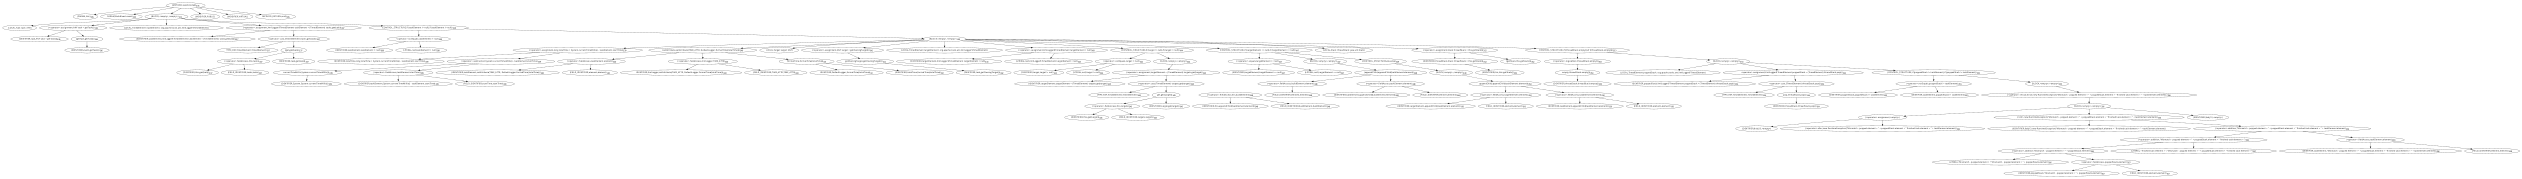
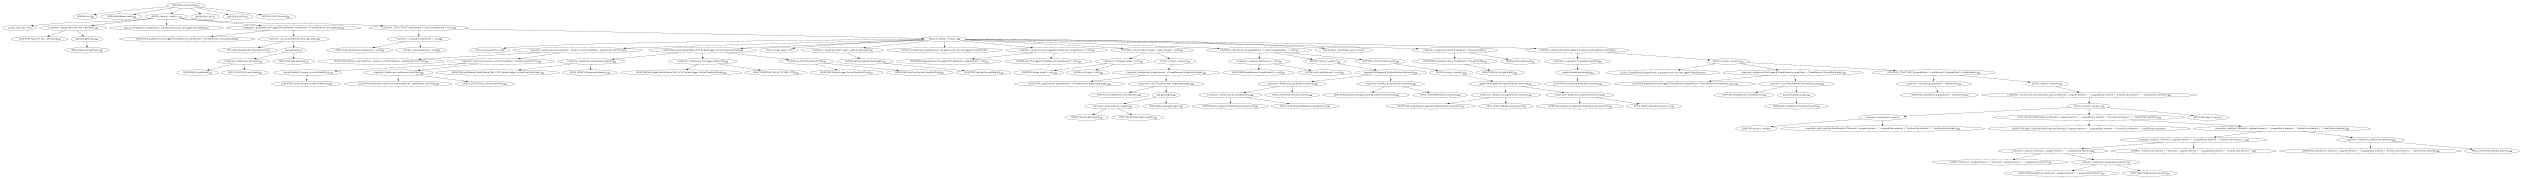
  digraph {
    fontname="Open Sans"
    node [fontname="Open Sans"]
    edge [fontname="Open Sans"]
    n1 [label=<(METHOD,taskFinished)<SUB>335</SUB>>]
    n2 [label=<(PARAM,this)<SUB>335</SUB>>]
    n3 [label=<(PARAM,BuildEvent event)<SUB>335</SUB>>]
    n4 [label=<(BLOCK,&lt;empty&gt;,&lt;empty&gt;)<SUB>335</SUB>>]
    n5 [label=<(MODIFIER,PUBLIC)>]
    n6 [label=<(MODIFIER,VIRTUAL)>]
    n7 [label=<(METHOD_RETURN,void)<SUB>335</SUB>>]
    n8 [label=<(LOCAL,Task task: ANY)>]
    n9 [label=<(&lt;operator&gt;.assignment,ANY task = getTask())<SUB>336</SUB>>]
    n10 [label=<(LOCAL,TimedElement taskElement: org.apache.tools.ant.XmlLogger$TimedElement)>]
    n11 [label=<(&lt;operator&gt;.assignment,XmlLogger$TimedElement taskElement = (TimedElement) tasks.get(task))<SUB>337</SUB>>]
    n12 [label=<(CONTROL_STRUCTURE,if (taskElement != null),if (taskElement != null))<SUB>338</SUB>>]
    n13 [label=<(IDENTIFIER,task,ANY task = getTask())<SUB>336</SUB>>]
    n14 [label=<(getTask,getTask())<SUB>336</SUB>>]
    n15 [label=<(IDENTIFIER,taskElement,XmlLogger$TimedElement taskElement = (TimedElement) tasks.get(task))<SUB>337</SUB>>]
    n16 [label=<(&lt;operator&gt;.cast,(TimedElement) tasks.get(task))<SUB>337</SUB>>]
    n17 [label=<(&lt;operator&gt;.notEquals,taskElement != null)<SUB>338</SUB>>]
    n18 [label=<(BLOCK,&lt;empty&gt;,&lt;empty&gt;)<SUB>338</SUB>>]
    n19 [label=<(IDENTIFIER,event,getTask())<SUB>336</SUB>>]
    n20 [label=<(TYPE_REF,TimedElement,TimedElement)<SUB>337</SUB>>]
    n21 [label=<(get,get(task))<SUB>337</SUB>>]
    n22 [label=<(&lt;operator&gt;.fieldAccess,this.tasks)<SUB>337</SUB>>]
    n23 [label=<(IDENTIFIER,task,get(task))<SUB>337</SUB>>]
    n24 [label=<(IDENTIFIER,this,get(task))<SUB>337</SUB>>]
    n25 [label=<(FIELD_IDENTIFIER,tasks,tasks)<SUB>337</SUB>>]
    n26 [label=<(IDENTIFIER,taskElement,taskElement != null)<SUB>838</SUB>>]
    n27 [label=<(LITERAL,null,taskElement != null)<SUB>338</SUB>>]
+   n28 [label=<(LOCAL,long totalTime: long)>]
    n29 [label=<(&lt;operator&gt;.assignment,long totalTime = System.currentTimeMillis() - taskElement.startTime)<SUB>339</SUB>>]
    n30 [label=<(setAttribute,setAttribute(TIME_ATTR, DefaultLogger.formatTime(totalTime)))<SUB>340</SUB>>]
    n31 [label=<(LOCAL,Target target: ANY)>]
    n32 [label=<(&lt;operator&gt;.assignment,ANY target = getOwningTarget())<SUB>342</SUB>>]
    n33 [label=<(LOCAL,TimedElement targetElement: org.apache.tools.ant.XmlLogger$TimedElement)>]
    n34 [label=<(&lt;operator&gt;.assignment,XmlLogger$TimedElement targetElement = null)<SUB>343</SUB>>]
    n35 [label=<(CONTROL_STRUCTURE,if (target != null),if (target != null))<SUB>344</SUB>>]
    n36 [label=<(CONTROL_STRUCTURE,if (targetElement == null),if (targetElement == null))<SUB>347</SUB>>]
    n37 [label=<(LOCAL,Stack threadStack: java.util.Stack)>]
    n38 [label=<(&lt;operator&gt;.assignment,Stack threadStack = this.getStack())<SUB>352</SUB>>]
    n39 [label=<(CONTROL_STRUCTURE,if (!threadStack.empty()),if (!threadStack.empty()))<SUB>353</SUB>>]
    n40 [label=<(IDENTIFIER,totalTime,long totalTime = System.currentTimeMillis() - taskElement.startTime)<SUB>339</SUB>>]
    n41 [label=<(&lt;operator&gt;.subtraction,System.currentTimeMillis() - taskElement.startTime)<SUB>339</SUB>>]
    n42 [label=<(&lt;operator&gt;.fieldAccess,taskElement.element)<SUB>340</SUB>>]
    n43 [label=<(&lt;operator&gt;.fieldAccess,XmlLogger.TIME_ATTR)<SUB>340</SUB>>]
    n44 [label=<(formatTime,formatTime(totalTime))<SUB>341</SUB>>]
    n45 [label=<(getOwningTarget,getOwningTarget())<SUB>342</SUB>>]
    n46 [label=<(IDENTIFIER,targetElement,XmlLogger$TimedElement targetElement = null)<SUB>343</SUB>>]
    n47 [label=<(LITERAL,null,XmlLogger$TimedElement targetElement = null)<SUB>343</SUB>>]
    n48 [label=<(&lt;operator&gt;.notEquals,target != null)<SUB>344</SUB>>]
    n49 [label=<(BLOCK,&lt;empty&gt;,&lt;empty&gt;)<SUB>344</SUB>>]
    n50 [label=<(&lt;operator&gt;.equals,targetElement == null)<SUB>347</SUB>>]
    n51 [label=<(BLOCK,&lt;empty&gt;,&lt;empty&gt;)<SUB>347</SUB>>]
    n52 [label=<(CONTROL_STRUCTURE,else,else)<SUB>349</SUB>>]
    n53 [label=<(IDENTIFIER,threadStack,Stack threadStack = this.getStack())<SUB>352</SUB>>]
    n54 [label=<(getStack,this.getStack())<SUB>352</SUB>>]
    n55 [label=<(&lt;operator&gt;.logicalNot,!threadStack.empty())<SUB>353</SUB>>]
    n56 [label=<(BLOCK,&lt;empty&gt;,&lt;empty&gt;)<SUB>353</SUB>>]
    n57 [label=<(currentTimeMillis,System.currentTimeMillis())<SUB>339</SUB>>]
    n58 [label=<(&lt;operator&gt;.fieldAccess,taskElement.startTime)<SUB>339</SUB>>]
    n59 [label=<(IDENTIFIER,System,System.currentTimeMillis())<SUB>339</SUB>>]
    n60 [label=<(IDENTIFIER,taskElement,System.currentTimeMillis() - taskElement.startTime)<SUB>339</SUB>>]
    n61 [label=<(FIELD_IDENTIFIER,startTime,startTime)<SUB>339</SUB>>]
    n62 [label=<(IDENTIFIER,taskElement,setAttribute(TIME_ATTR, DefaultLogger.formatTime(totalTime)))<SUB>340</SUB>>]
    n63 [label=<(FIELD_IDENTIFIER,element,element)<SUB>340</SUB>>]
    n64 [label=<(IDENTIFIER,XmlLogger,setAttribute(TIME_ATTR, DefaultLogger.formatTime(totalTime)))<SUB>340</SUB>>]
    n65 [label=<(FIELD_IDENTIFIER,TIME_ATTR,TIME_ATTR)<SUB>340</SUB>>]
    n66 [label=<(IDENTIFIER,DefaultLogger,formatTime(totalTime))<SUB>341</SUB>>]
    n67 [label=<(IDENTIFIER,totalTime,formatTime(totalTime))<SUB>341</SUB>>]
    n68 [label=<(IDENTIFIER,task,getOwningTarget())<SUB>342</SUB>>]
    n69 [label=<(IDENTIFIER,target,target != null)<SUB>344</SUB>>]
    n70 [label=<(LITERAL,null,target != null)<SUB>344</SUB>>]
    n71 [label=<(&lt;operator&gt;.assignment,targetElement = (TimedElement) targets.get(target))<SUB>345</SUB>>]
    n72 [label=<(IDENTIFIER,targetElement,targetElement = (TimedElement) targets.get(target))<SUB>345</SUB>>]
    n73 [label=<(&lt;operator&gt;.cast,(TimedElement) targets.get(target))<SUB>345</SUB>>]
    n74 [label=<(TYPE_REF,TimedElement,TimedElement)<SUB>345</SUB>>]
    n75 [label=<(get,get(target))<SUB>345</SUB>>]
    n76 [label=<(&lt;operator&gt;.fieldAccess,this.targets)<SUB>345</SUB>>]
    n77 [label=<(IDENTIFIER,target,get(target))<SUB>345</SUB>>]
    n78 [label=<(IDENTIFIER,this,get(target))<SUB>345</SUB>>]
    n79 [label=<(FIELD_IDENTIFIER,targets,targets)<SUB>345</SUB>>]
    n80 [label=<(IDENTIFIER,targetElement,targetElement == null)<SUB>347</SUB>>]
    n81 [label=<(LITERAL,null,targetElement == null)<SUB>347</SUB>>]
    n82 [label=<(appendChild,appendChild(taskElement.element))<SUB>348</SUB>>]
    n83 [label=<(BLOCK,&lt;empty&gt;,&lt;empty&gt;)<SUB>349</SUB>>]
    n84 [label=<(&lt;operator&gt;.fieldAccess,buildElement.element)<SUB>348</SUB>>]
    n85 [label=<(&lt;operator&gt;.fieldAccess,taskElement.element)<SUB>348</SUB>>]
    n86 [label=<(&lt;operator&gt;.fieldAccess,this.buildElement)<SUB>348</SUB>>]
    n87 [label=<(FIELD_IDENTIFIER,element,element)<SUB>348</SUB>>]
    n88 [label=<(IDENTIFIER,taskElement,appendChild(taskElement.element))<SUB>348</SUB>>]
    n89 [label=<(FIELD_IDENTIFIER,element,element)<SUB>348</SUB>>]
    n90 [label=<(IDENTIFIER,this,appendChild(taskElement.element))<SUB>348</SUB>>]
    n91 [label=<(FIELD_IDENTIFIER,buildElement,buildElement)<SUB>348</SUB>>]
    n92 [label=<(appendChild,appendChild(taskElement.element))<SUB>350</SUB>>]
    n93 [label=<(&lt;operator&gt;.fieldAccess,targetElement.element)<SUB>350</SUB>>]
    n94 [label=<(&lt;operator&gt;.fieldAccess,taskElement.element)<SUB>350</SUB>>]
    n95 [label=<(IDENTIFIER,targetElement,appendChild(taskElement.element))<SUB>350</SUB>>]
    n96 [label=<(FIELD_IDENTIFIER,element,element)<SUB>350</SUB>>]
    n97 [label=<(IDENTIFIER,taskElement,appendChild(taskElement.element))<SUB>350</SUB>>]
    n98 [label=<(FIELD_IDENTIFIER,element,element)<SUB>350</SUB>>]
    n99 [label=<(IDENTIFIER,this,this.getStack())<SUB>352</SUB>>]
    n100 [label=<(empty,threadStack.empty())<SUB>353</SUB>>]
    n101 [label=<(LOCAL,TimedElement poppedStack: org.apache.tools.ant.XmlLogger$TimedElement)>]
    n102 [label=<(&lt;operator&gt;.assignment,XmlLogger$TimedElement poppedStack = (TimedElement) threadStack.pop())<SUB>354</SUB>>]
    n103 [label=<(CONTROL_STRUCTURE,if (poppedStack != taskElement),if (poppedStack != taskElement))<SUB>355</SUB>>]
    n104 [label=<(IDENTIFIER,threadStack,threadStack.empty())<SUB>353</SUB>>]
    n105 [label=<(IDENTIFIER,poppedStack,XmlLogger$TimedElement poppedStack = (TimedElement) threadStack.pop())<SUB>354</SUB>>]
    n106 [label=<(&lt;operator&gt;.cast,(TimedElement) threadStack.pop())<SUB>354</SUB>>]
    n107 [label=<(&lt;operator&gt;.notEquals,poppedStack != taskElement)<SUB>355</SUB>>]
    n108 [label=<(BLOCK,&lt;empty&gt;,&lt;empty&gt;)<SUB>355</SUB>>]
    n109 [label=<(TYPE_REF,TimedElement,TimedElement)<SUB>354</SUB>>]
    n110 [label=<(pop,threadStack.pop())<SUB>354</SUB>>]
    n111 [label=<(IDENTIFIER,threadStack,threadStack.pop())<SUB>354</SUB>>]
-   n112 [label=<(IDENTIFIER,poppedStack,poppedStack != taskElement)<SUB>355</SUB>>]
    n113 [label=<(IDENTIFIER,taskElement,poppedStack != taskElement)<SUB>355</SUB>>]
    n114 [label=<(&lt;operator&gt;.throw,throw new RuntimeException(&quot;Mismatch - popped element = &quot; + poppedStack.element + &quot; finished task element = &quot; + taskElement.element);)<SUB>356</SUB>>]
    n115 [label=<(BLOCK,&lt;empty&gt;,&lt;empty&gt;)<SUB>356</SUB>>]
    n116 [label=<(&lt;operator&gt;.assignment,&lt;empty&gt;)>]
    n117 [label=<(&lt;init&gt;,new RuntimeException(&quot;Mismatch - popped element = &quot; + poppedStack.element + &quot; finished task element = &quot; + taskElement.element))<SUB>356</SUB>>]
    n118 [label=<(IDENTIFIER,$obj13,&lt;empty&gt;)>]
    n119 [label=<(IDENTIFIER,$obj13,&lt;empty&gt;)>]
    n120 [label=<(&lt;operator&gt;.alloc,new RuntimeException(&quot;Mismatch - popped element = &quot; + poppedStack.element + &quot; finished task element = &quot; + taskElement.element))<SUB>356</SUB>>]
    n121 [label=<(IDENTIFIER,$obj13,new RuntimeException(&quot;Mismatch - popped element = &quot; + poppedStack.element + &quot; finished task element = &quot; + taskElement.element))>]
    n122 [label=<(&lt;operator&gt;.addition,&quot;Mismatch - popped element = &quot; + poppedStack.element + &quot; finished task element = &quot; + taskElement.element)<SUB>356</SUB>>]
    n123 [label=<(&lt;operator&gt;.addition,&quot;Mismatch - popped element = &quot; + poppedStack.element + &quot; finished task element = &quot;)<SUB>356</SUB>>]
    n124 [label=<(&lt;operator&gt;.fieldAccess,taskElement.element)<SUB>358</SUB>>]
    n125 [label=<(&lt;operator&gt;.addition,&quot;Mismatch - popped element = &quot; + poppedStack.element)<SUB>356</SUB>>]
    n126 [label=<(LITERAL,&quot; finished task element = &quot;,&quot;Mismatch - popped element = &quot; + poppedStack.element + &quot; finished task element = &quot;)<SUB>357</SUB>>]
    n127 [label=<(IDENTIFIER,taskElement,&quot;Mismatch - popped element = &quot; + poppedStack.element + &quot; finished task element = &quot; + taskElement.element)<SUB>358</SUB>>]
    n128 [label=<(FIELD_IDENTIFIER,element,element)<SUB>358</SUB>>]
    n129 [label=<(LITERAL,&quot;Mismatch - popped element = &quot;,&quot;Mismatch - popped element = &quot; + poppedStack.element)<SUB>356</SUB>>]
    n130 [label=<(&lt;operator&gt;.fieldAccess,poppedStack.element)<SUB>357</SUB>>]
    n131 [label=<(IDENTIFIER,poppedStack,&quot;Mismatch - popped element = &quot; + poppedStack.element)<SUB>357</SUB>>]
    n132 [label=<(FIELD_IDENTIFIER,element,element)<SUB>357</SUB>>]
    n1 -> n2
    n1 -> n3
    n1 -> n4
    n1 -> n5
    n1 -> n6
    n1 -> n7
    n4 -> n8
    n4 -> n9
    n4 -> n10
    n4 -> n11
    n4 -> n12
    n9 -> n13
    n9 -> n14
    n11 -> n15
    n11 -> n16
    n12 -> n17
    n12 -> n18
    n14 -> n19
    n16 -> n20
    n16 -> n21
    n17 -> n26
    n17 -> n27
+   n18 -> n28
    n18 -> n29
    n18 -> n30
    n18 -> n31
    n18 -> n32
    n18 -> n33
    n18 -> n34
    n18 -> n35
    n18 -> n36
    n18 -> n37
    n18 -> n38
    n18 -> n39
    n21 -> n22
    n21 -> n23
    n22 -> n24
    n22 -> n25
    n29 -> n40
    n29 -> n41
    n30 -> n42
    n30 -> n43
    n30 -> n44
    n32 -> n45
    n34 -> n46
    n34 -> n47
    n35 -> n48
    n35 -> n49
    n36 -> n50
    n36 -> n51
    n36 -> n52
    n38 -> n53
    n38 -> n54
    n39 -> n55
    n39 -> n56
    n41 -> n57
    n41 -> n58
    n42 -> n62
    n42 -> n63
    n43 -> n64
    n43 -> n65
    n44 -> n66
    n44 -> n67
    n45 -> n68
    n48 -> n69
    n48 -> n70
    n49 -> n71
    n50 -> n80
    n50 -> n81
    n51 -> n82
    n52 -> n83
    n53 -> n99
    n55 -> n100
    n56 -> n101
    n56 -> n102
    n56 -> n103
    n57 -> n59
    n58 -> n60
    n58 -> n61
    n71 -> n72
    n71 -> n73
    n73 -> n74
    n73 -> n75
    n75 -> n76
    n75 -> n77
    n76 -> n78
    n76 -> n79
    n82 -> n84
    n82 -> n85
    n83 -> n92
+   n84 -> n86
    n84 -> n87
    n85 -> n88
    n85 -> n89
    n86 -> n90
    n86 -> n91
    n92 -> n93
    n92 -> n94
    n93 -> n95
    n93 -> n96
    n94 -> n97
    n94 -> n98
    n100 -> n104
    n102 -> n105
    n102 -> n106
    n103 -> n107
    n103 -> n108
    n106 -> n109
    n106 -> n110
-   n107 -> n112
    n107 -> n113
    n108 -> n114
    n110 -> n111
    n114 -> n115
    n115 -> n116
    n115 -> n117
    n115 -> n118
    n116 -> n119
    n116 -> n120
    n117 -> n121
    n117 -> n122
    n122 -> n123
    n122 -> n124
    n123 -> n125
    n123 -> n126
    n124 -> n127
    n124 -> n128
    n125 -> n129
    n125 -> n130
    n130 -> n131
    n130 -> n132
  }
